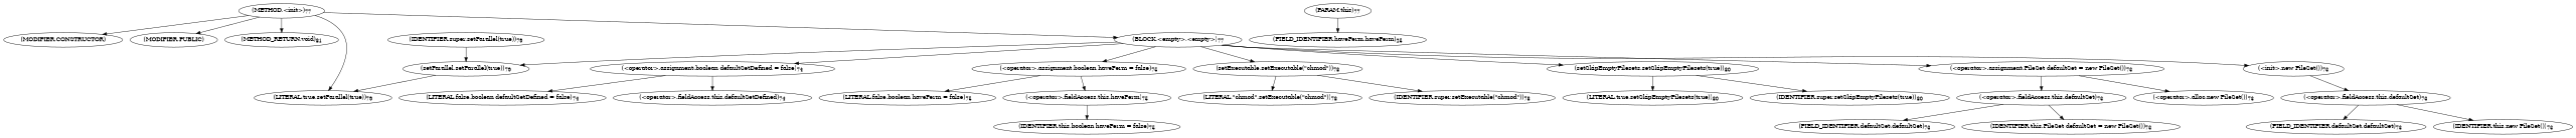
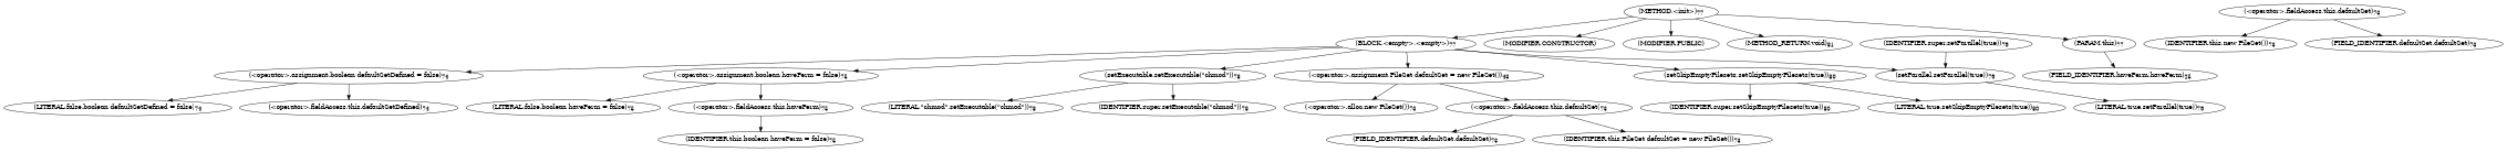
  digraph {
    n1 [label=<(METHOD,&lt;init&gt;)<SUB>77</SUB>>]
    n2 [label=<(PARAM,this)<SUB>77</SUB>>]
    n3 [label=<(BLOCK,&lt;empty&gt;,&lt;empty&gt;)<SUB>77</SUB>>]
    n4 [label=<(MODIFIER,CONSTRUCTOR)>]
    n5 [label=<(MODIFIER,PUBLIC)>]
    n6 [label=<(METHOD_RETURN,void)<SUB>81</SUB>>]
    n7 [label=<(FIELD_IDENTIFIER,havePerm,havePerm)<SUB>25</SUB>>]
-   n8 [label=<(&lt;operator&gt;.assignment,FileSet defaultSet = new FileSet())<SUB>73</SUB>>]
-   n9 [label=<(&lt;init&gt;,new FileSet())<SUB>73</SUB>>]
+   n8 [label=<(&lt;operator&gt;.assignment,FileSet defaultSet = new FileSet())<SUB>43</SUB>>]
    n10 [label=<(&lt;operator&gt;.assignment,boolean defaultSetDefined = false)<SUB>74</SUB>>]
    n11 [label=<(&lt;operator&gt;.assignment,boolean havePerm = false)<SUB>75</SUB>>]
    n12 [label=<(setExecutable,setExecutable(&quot;chmod&quot;))<SUB>78</SUB>>]
    n13 [label=<(setParallel,setParallel(true))<SUB>79</SUB>>]
    n14 [label=<(setSkipEmptyFilesets,setSkipEmptyFilesets(true))<SUB>80</SUB>>]
    n15 [label=<(&lt;operator&gt;.fieldAccess,this.defaultSet)<SUB>73</SUB>>]
    n16 [label=<(&lt;operator&gt;.alloc,new FileSet())<SUB>73</SUB>>]
    n17 [label=<(&lt;operator&gt;.fieldAccess,this.defaultSet)<SUB>73</SUB>>]
    n18 [label=<(&lt;operator&gt;.fieldAccess,this.defaultSetDefined)<SUB>74</SUB>>]
    n19 [label=<(LITERAL,false,boolean defaultSetDefined = false)<SUB>74</SUB>>]
    n20 [label=<(&lt;operator&gt;.fieldAccess,this.havePerm)<SUB>75</SUB>>]
    n21 [label=<(LITERAL,false,boolean havePerm = false)<SUB>75</SUB>>]
    n22 [label=<(IDENTIFIER,super,setExecutable(&quot;chmod&quot;))<SUB>78</SUB>>]
    n23 [label=<(LITERAL,&quot;chmod&quot;,setExecutable(&quot;chmod&quot;))<SUB>78</SUB>>]
    n24 [label=<(LITERAL,true,setParallel(true))<SUB>79</SUB>>]
    n25 [label=<(IDENTIFIER,super,setSkipEmptyFilesets(true))<SUB>80</SUB>>]
    n26 [label=<(LITERAL,true,setSkipEmptyFilesets(true))<SUB>80</SUB>>]
    n27 [label=<(IDENTIFIER,this,FileSet defaultSet = new FileSet())<SUB>73</SUB>>]
    n28 [label=<(FIELD_IDENTIFIER,defaultSet,defaultSet)<SUB>73</SUB>>]
    n29 [label=<(IDENTIFIER,this,new FileSet())<SUB>73</SUB>>]
    n30 [label=<(FIELD_IDENTIFIER,defaultSet,defaultSet)<SUB>73</SUB>>]
    n31 [label=<(IDENTIFIER,this,boolean havePerm = false)<SUB>75</SUB>>]
    n32 [label=<(IDENTIFIER,super,setParallel(true))<SUB>79</SUB>>]
-   n1 -> n24
+   n1 -> n2
    n1 -> n3
    n1 -> n4
    n1 -> n5
    n1 -> n6
    n2 -> n7
    n3 -> n8
-   n3 -> n9
    n3 -> n10
    n3 -> n11
    n3 -> n12
    n3 -> n13
    n3 -> n14
    n8 -> n15
    n8 -> n16
-   n9 -> n17
    n10 -> n18
    n10 -> n19
    n11 -> n20
    n11 -> n21
    n12 -> n22
    n12 -> n23
    n13 -> n24
    n14 -> n25
    n14 -> n26
    n15 -> n27
    n15 -> n28
    n17 -> n29
    n17 -> n30
    n20 -> n31
    n32 -> n13
  }
